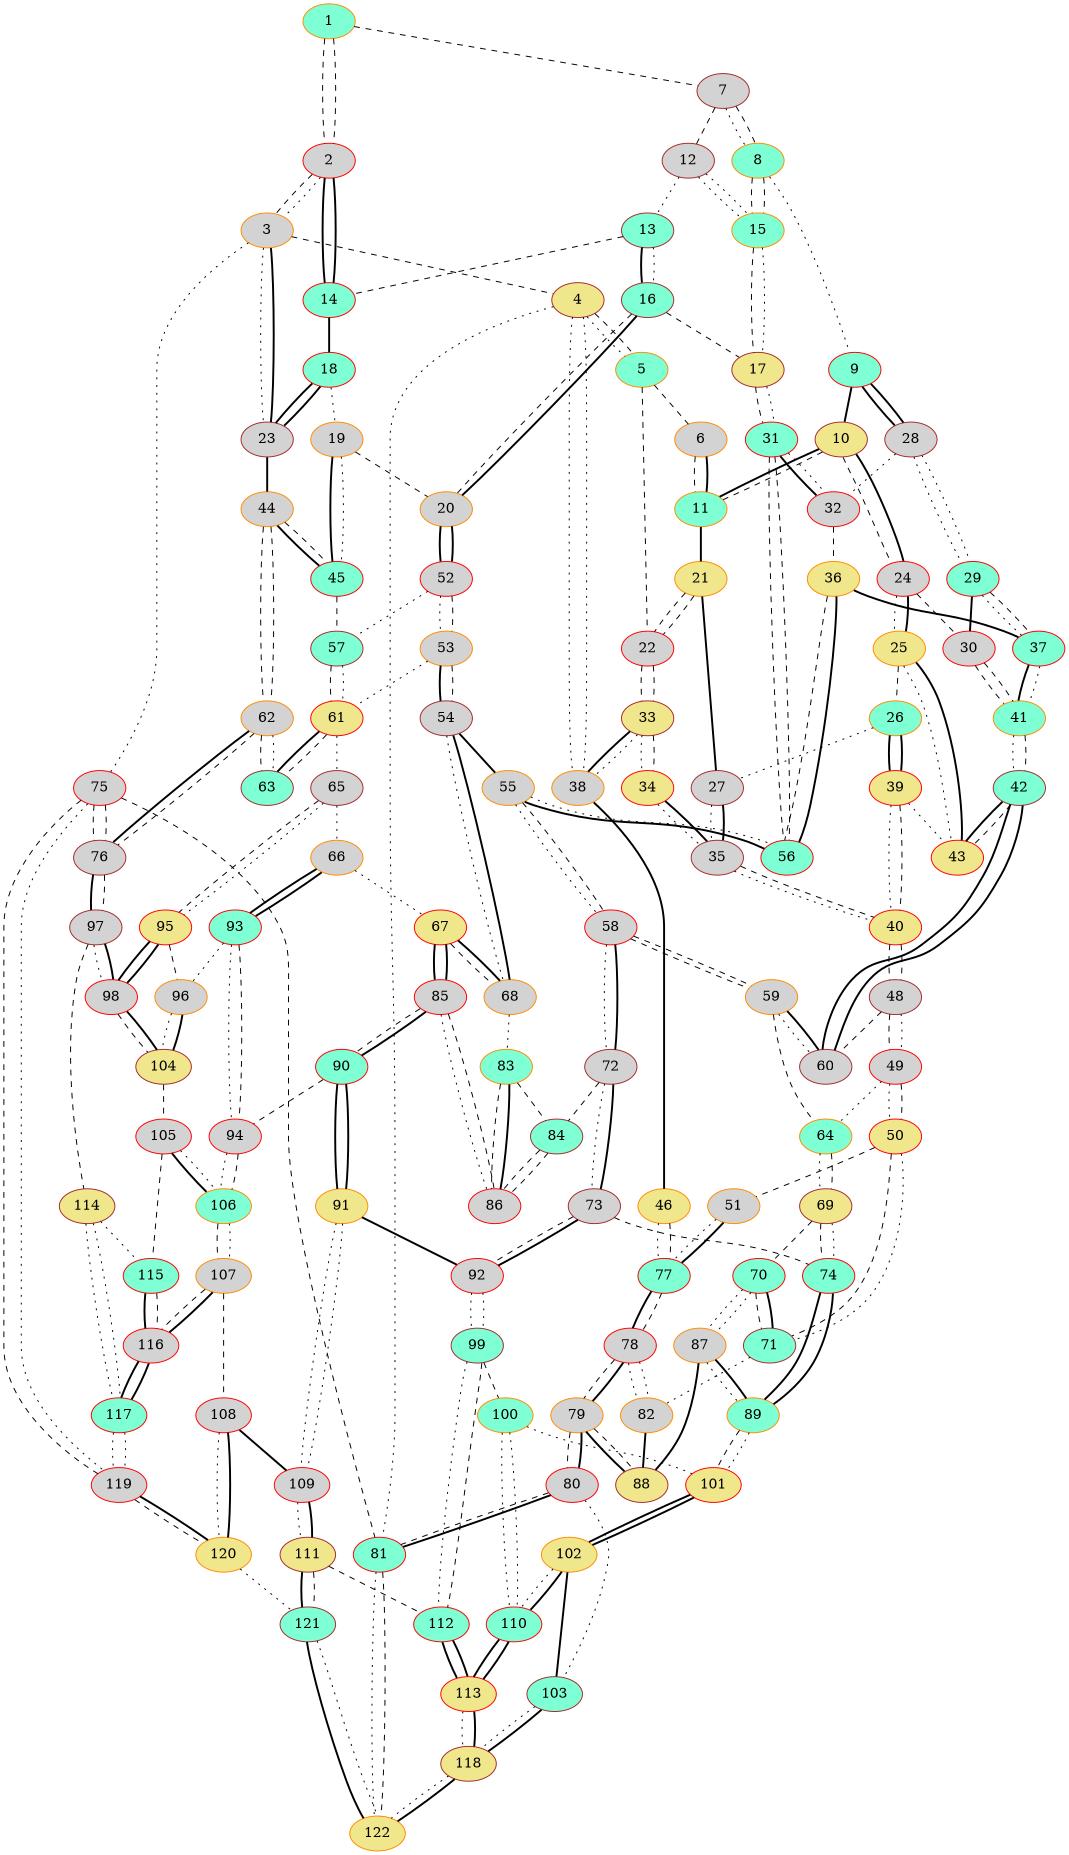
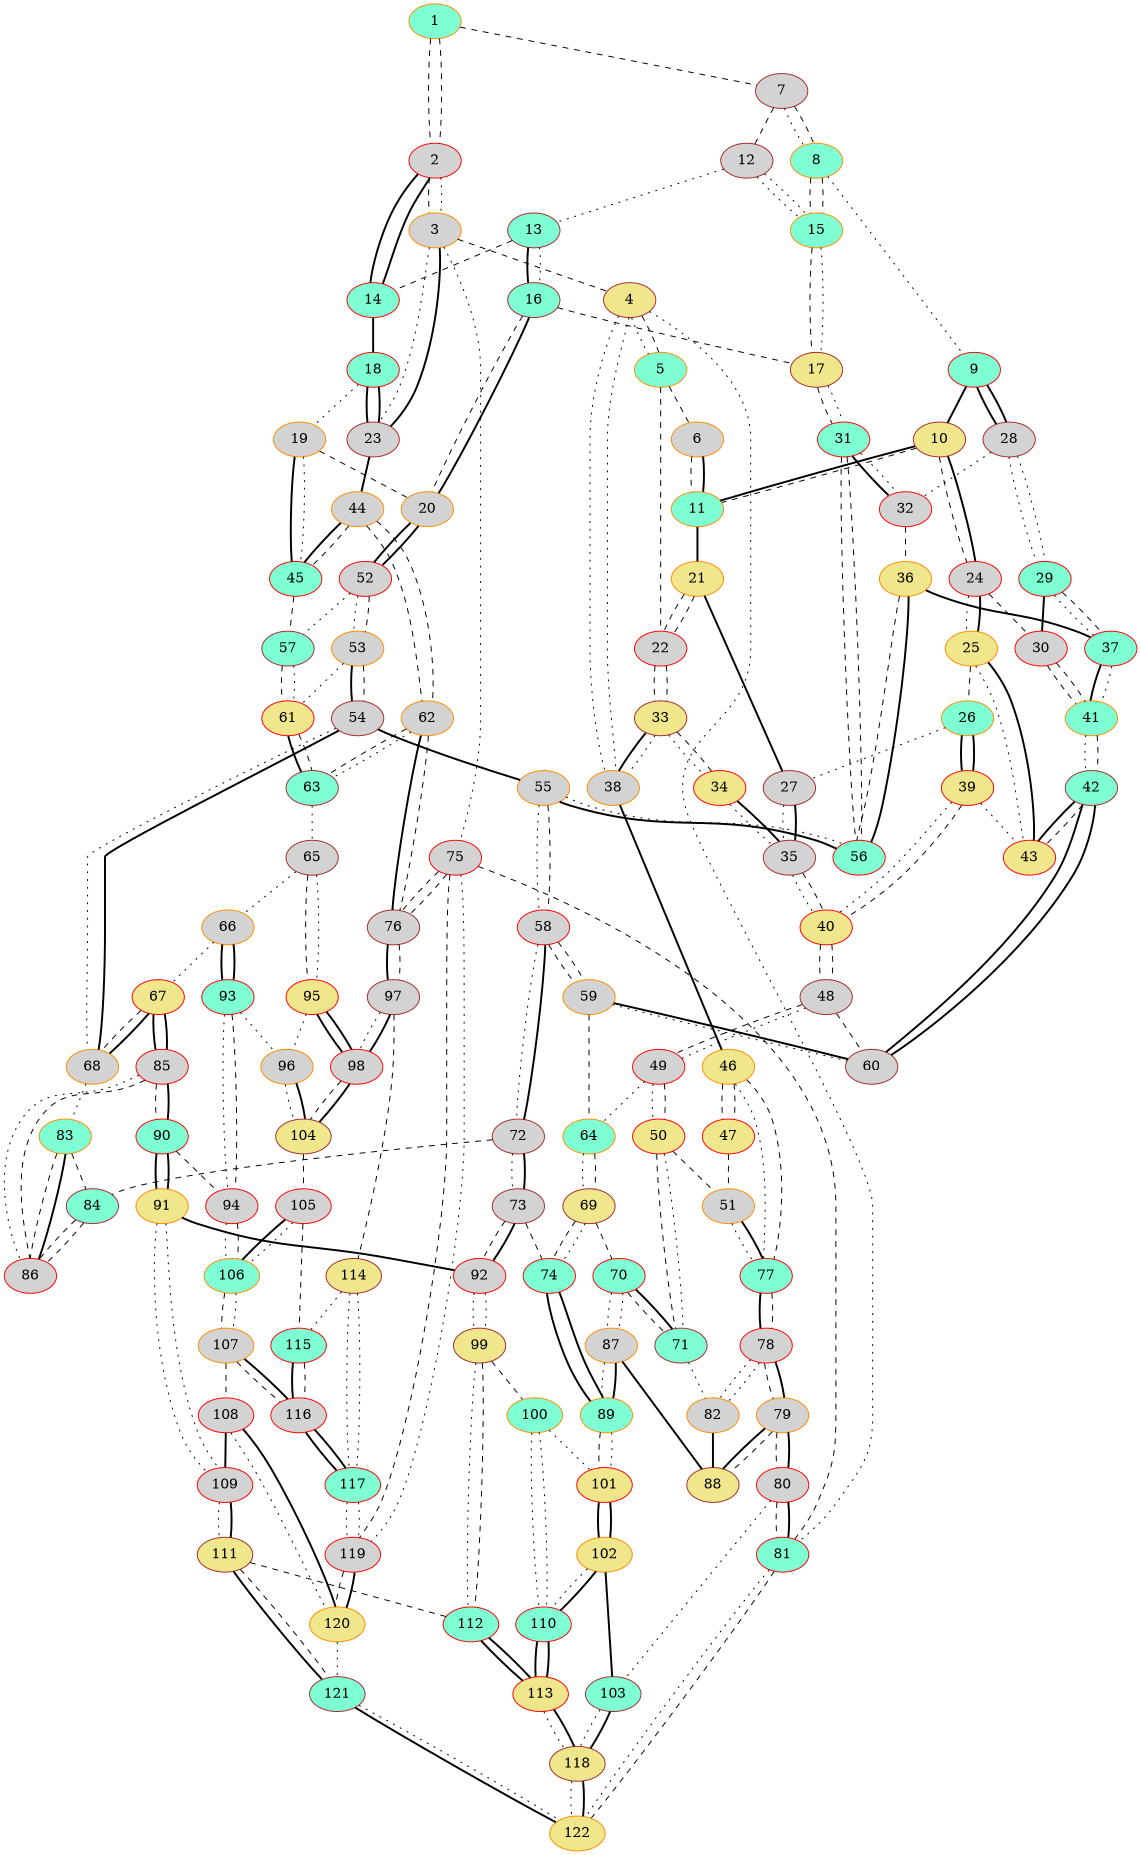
  graph {
    node [color=red fillcolor=lightgrey style=filled]
    edge [style=dashed]
    1 [color=darkorange fillcolor=aquamarine]
    2
    7 [color=brown]
    3 [color=darkorange]
    14 [fillcolor=aquamarine]
    8 [color=darkorange fillcolor=aquamarine]
    12 [color=brown]
    4 [color=brown fillcolor=khaki]
    23 [color=brown]
    75
    18 [fillcolor=aquamarine]
    5 [color=darkorange fillcolor=aquamarine]
    38 [color=darkorange]
    81 [fillcolor=aquamarine]
    44 [color=darkorange]
    76 [color=brown]
    119
    6 [color=darkorange]
    22
    46 [color=darkorange fillcolor=khaki]
    122 [color=darkorange fillcolor=khaki]
    11 [color=darkorange fillcolor=aquamarine]
    33 [color=brown fillcolor=khaki]
    21 [color=darkorange fillcolor=khaki]
    9 [fillcolor=aquamarine]
    15 [color=darkorange fillcolor=aquamarine]
    13 [color=brown fillcolor=aquamarine]
    10 [color=brown fillcolor=khaki]
    28 [color=brown]
    17 [color=brown fillcolor=khaki]
    24
    29 [fillcolor=aquamarine]
    32
    25 [color=darkorange fillcolor=khaki]
    30
    27 [color=brown]
    16 [color=brown fillcolor=aquamarine]
    20 [color=darkorange]
    19 [color=darkorange]
    31 [fillcolor=aquamarine]
    52
    56 [fillcolor=aquamarine]
    45 [fillcolor=aquamarine]
    57 [color=brown fillcolor=aquamarine]
    53 [color=darkorange]
    35 [color=brown]
    34 [fillcolor=khaki]
    62 [color=darkorange]
    26 [color=darkorange fillcolor=aquamarine]
    43 [fillcolor=khaki]
    41 [color=darkorange fillcolor=aquamarine]
    39 [fillcolor=khaki]
    40 [fillcolor=khaki]
    37 [fillcolor=aquamarine]
    36 [color=darkorange fillcolor=khaki]
    42 [color=brown fillcolor=aquamarine]
    48 [color=brown]
+   47 [fillcolor=khaki]
    77 [fillcolor=aquamarine]
    60 [color=brown]
    49
    63 [color=brown fillcolor=aquamarine]
    61 [fillcolor=khaki]
    51 [color=darkorange]
    78
    50 [fillcolor=khaki]
    64 [color=darkorange fillcolor=aquamarine]
    71 [color=brown fillcolor=aquamarine]
    69 [color=brown fillcolor=khaki]
    82 [color=darkorange]
    54 [color=brown]
    55 [color=darkorange]
    68 [color=darkorange]
    58
    83 [color=darkorange fillcolor=aquamarine]
    59 [color=darkorange]
    72 [color=brown]
    73 [color=brown]
    84 [color=brown fillcolor=aquamarine]
    65 [color=brown]
    97 [color=brown]
    66 [color=darkorange]
    95 [fillcolor=khaki]
    70 [fillcolor=aquamarine]
    74 [fillcolor=aquamarine]
    67 [fillcolor=khaki]
    93 [fillcolor=aquamarine]
    96 [color=darkorange]
    98
    85
    94
    86
    90 [fillcolor=aquamarine]
    87 [color=darkorange]
    89 [color=darkorange fillcolor=aquamarine]
    88 [color=brown fillcolor=khaki]
    92
-   99 [color=brown fillcolor=aquamarine]
+   99 [color=brown fillcolor=khaki]
    101 [fillcolor=khaki]
    120 [color=darkorange fillcolor=khaki]
    114 [color=brown fillcolor=khaki]
    79 [color=darkorange]
    80
    103 [color=brown fillcolor=aquamarine]
    118 [color=brown fillcolor=khaki]
    91 [color=darkorange fillcolor=khaki]
    102 [color=darkorange fillcolor=khaki]
    109
    106 [color=darkorange fillcolor=aquamarine]
    111 [color=brown fillcolor=khaki]
    100 [color=darkorange fillcolor=aquamarine]
    112 [fillcolor=aquamarine]
    104 [color=brown fillcolor=khaki]
    107 [color=darkorange]
    105
    115 [fillcolor=aquamarine]
    117 [fillcolor=aquamarine]
    110 [fillcolor=aquamarine]
    113 [fillcolor=khaki]
    116
    108
    121 [color=brown fillcolor=aquamarine]
    1 -- 2
    1 -- 2
    1 -- 7
    2 -- 3
    2 -- 3 [style=dotted]
    2 -- 14 [style=bold]
    2 -- 14 [style=bold]
    7 -- 8 [style=dotted]
    7 -- 8
    7 -- 12
    3 -- 4
    3 -- 23 [style=dotted]
    3 -- 23 [style=bold]
    3 -- 75 [style=dotted]
    14 -- 18 [style=bold]
    8 -- 9 [style=dotted]
    8 -- 15
    8 -- 15
    12 -- 15 [style=dotted]
    12 -- 15 [style=dotted]
    12 -- 13 [style=dotted]
    4 -- 5 [style=dotted]
    4 -- 5
    4 -- 38 [style=dotted]
    4 -- 38 [style=dotted]
    4 -- 81 [style=dotted]
    23 -- 44 [style=bold]
    75 -- 81
    75 -- 76
    75 -- 76
    75 -- 119
    75 -- 119 [style=dotted]
    18 -- 23 [style=bold]
    18 -- 23 [style=bold]
    18 -- 19 [style=dotted]
    5 -- 6
    5 -- 22
    38 -- 46 [style=bold]
    81 -- 122 [style=dotted]
    81 -- 122
    44 -- 45 [style=bold]
    44 -- 45
    44 -- 62
    44 -- 62
    76 -- 97 [style=bold]
    76 -- 97
    119 -- 120
    119 -- 120 [style=bold]
    6 -- 11
    6 -- 11 [style=bold]
    22 -- 33
    22 -- 33
+   46 -- 47
+   46 -- 47
    46 -- 77 [style=dotted]
    46 -- 77
    11 -- 21 [style=bold]
    33 -- 38 [style=bold]
    33 -- 38 [style=dotted]
    33 -- 34 [style=dotted]
    33 -- 34
    21 -- 22
    21 -- 22
    21 -- 27 [style=bold]
    9 -- 10 [style=bold]
    9 -- 28 [style=bold]
    9 -- 28 [style=bold]
    15 -- 17
    15 -- 17 [style=dotted]
    13 -- 14
    13 -- 16 [style=bold]
    13 -- 16 [style=dotted]
    10 -- 11 [style=bold]
    10 -- 11
    10 -- 24
    10 -- 24 [style=bold]
    28 -- 29 [style=dotted]
    28 -- 29 [style=dotted]
    28 -- 32 [style=dotted]
    17 -- 31
    17 -- 31 [style=dotted]
    24 -- 25 [style=dotted]
    24 -- 25 [style=bold]
    24 -- 30
    29 -- 30 [style=bold]
    29 -- 37 [style=dotted]
    29 -- 37
    32 -- 36
    25 -- 26
    25 -- 43 [style=dotted]
    25 -- 43 [style=bold]
    30 -- 41
    30 -- 41
    27 -- 35 [style=dotted]
    27 -- 35 [style=bold]
    16 -- 17
    16 -- 20
    16 -- 20 [style=bold]
    20 -- 52 [style=bold]
    20 -- 52 [style=bold]
    19 -- 20
    19 -- 45 [style=bold]
    19 -- 45 [style=dotted]
    31 -- 32 [style=bold]
    31 -- 32 [style=dotted]
    31 -- 56
    31 -- 56
    52 -- 57 [style=dotted]
    52 -- 53 [style=dotted]
    52 -- 53
    45 -- 57
    57 -- 61
    57 -- 61 [style=dotted]
    53 -- 61 [style=dotted]
    53 -- 54 [style=bold]
    53 -- 54
    35 -- 40 [style=dotted]
    35 -- 40
    34 -- 35 [style=dotted]
    34 -- 35 [style=bold]
    62 -- 76 [style=bold]
    62 -- 76
    62 -- 63
    62 -- 63 [style=dotted]
    26 -- 27 [style=dotted]
    26 -- 39 [style=bold]
    26 -- 39 [style=bold]
    41 -- 42 [style=dotted]
    41 -- 42
    39 -- 43 [style=dotted]
    39 -- 40 [style=dotted]
    39 -- 40
    40 -- 48
    40 -- 48
    37 -- 41 [style=bold]
    37 -- 41 [style=dotted]
    36 -- 56
    36 -- 56 [style=bold]
    36 -- 37 [style=bold]
    42 -- 43 [style=bold]
    42 -- 43
    42 -- 60 [style=bold]
    42 -- 60 [style=bold]
    48 -- 60
    48 -- 49
    48 -- 49 [style=dotted]
+   47 -- 51
    77 -- 78 [style=bold]
    77 -- 78
    49 -- 50 [style=dotted]
    49 -- 50
    49 -- 64 [style=dotted]
-   61 -- 65 [style=dotted]
+   63 -- 65 [style=dotted]
    61 -- 63 [style=bold]
    61 -- 63
    51 -- 77 [style=dotted]
    51 -- 77 [style=bold]
    78 -- 82 [style=dotted]
    78 -- 82 [style=dotted]
    78 -- 79
    78 -- 79 [style=bold]
    50 -- 51
    50 -- 71
    50 -- 71 [style=dotted]
    64 -- 69 [style=dotted]
    64 -- 69
    71 -- 82 [style=dotted]
    69 -- 70
    69 -- 74
    69 -- 74 [style=dotted]
    82 -- 88 [style=bold]
    54 -- 55 [style=bold]
    54 -- 68 [style=dotted]
    54 -- 68 [style=bold]
    55 -- 56 [style=bold]
    55 -- 56 [style=dotted]
    55 -- 58 [style=dotted]
    55 -- 58
    68 -- 83 [style=dotted]
    58 -- 59
    58 -- 59
    58 -- 72 [style=dotted]
    58 -- 72 [style=bold]
    83 -- 84
    83 -- 86
    83 -- 86 [style=bold]
    59 -- 60 [style=dotted]
    59 -- 60 [style=bold]
    59 -- 64
    72 -- 73 [style=dotted]
    72 -- 73 [style=bold]
    72 -- 84
    73 -- 74
    73 -- 92
    73 -- 92 [style=bold]
    84 -- 86
    84 -- 86
    65 -- 66 [style=dotted]
    65 -- 95
    65 -- 95 [style=dotted]
    97 -- 98 [style=dotted]
    97 -- 98 [style=bold]
    97 -- 114
    66 -- 67 [style=dotted]
    66 -- 93 [style=bold]
    66 -- 93 [style=bold]
-   95 -- 96
+   95 -- 96 [style=dotted]
    95 -- 98 [style=bold]
    95 -- 98 [style=bold]
    70 -- 71
    70 -- 71 [style=bold]
    70 -- 87 [style=dotted]
    70 -- 87 [style=dotted]
    74 -- 89 [style=bold]
    74 -- 89 [style=bold]
    67 -- 68
    67 -- 68 [style=bold]
    67 -- 85 [style=bold]
    67 -- 85 [style=bold]
    93 -- 96 [style=dotted]
    93 -- 94 [style=dotted]
    93 -- 94
    96 -- 104 [style=dotted]
    96 -- 104 [style=bold]
    98 -- 104
    98 -- 104 [style=bold]
    85 -- 86 [style=dotted]
    85 -- 86
    85 -- 90
    85 -- 90 [style=bold]
    94 -- 106 [style=dotted]
    94 -- 106
    90 -- 94
    90 -- 91 [style=bold]
    90 -- 91 [style=bold]
    87 -- 89 [style=dotted]
    87 -- 89 [style=bold]
    87 -- 88 [style=bold]
    89 -- 101
    89 -- 101 [style=dotted]
    92 -- 99 [style=dotted]
    92 -- 99 [style=dotted]
    99 -- 100
    99 -- 112 [style=dotted]
    99 -- 112
    101 -- 102 [style=bold]
    101 -- 102 [style=bold]
    120 -- 121 [style=dotted]
    114 -- 115 [style=dotted]
    114 -- 117 [style=dotted]
    114 -- 117 [style=dotted]
    79 -- 88 [style=bold]
    79 -- 88
    79 -- 80
    79 -- 80 [style=bold]
    80 -- 81
    80 -- 81 [style=bold]
    80 -- 103 [style=dotted]
    103 -- 118 [style=dotted]
    103 -- 118 [style=bold]
    118 -- 122 [style=dotted]
    118 -- 122 [style=bold]
    91 -- 92 [style=bold]
    91 -- 109 [style=dotted]
    91 -- 109 [style=dotted]
    102 -- 103 [style=bold]
    102 -- 110 [style=dotted]
    102 -- 110 [style=bold]
    109 -- 111 [style=dotted]
    109 -- 111 [style=bold]
    106 -- 107
    106 -- 107 [style=dotted]
    111 -- 112
    111 -- 121 [style=bold]
    111 -- 121
    100 -- 101 [style=dotted]
    100 -- 110 [style=dotted]
    100 -- 110 [style=dotted]
    112 -- 113 [style=bold]
    112 -- 113 [style=bold]
    104 -- 105
    107 -- 116
    107 -- 116 [style=bold]
    107 -- 108
    105 -- 106 [style=bold]
    105 -- 106 [style=dotted]
    105 -- 115
    115 -- 116 [style=bold]
    115 -- 116
    117 -- 119 [style=dotted]
    117 -- 119 [style=dotted]
    110 -- 113 [style=bold]
    110 -- 113 [style=bold]
    113 -- 118 [style=dotted]
    113 -- 118 [style=bold]
    116 -- 117 [style=bold]
    116 -- 117 [style=bold]
    108 -- 120 [style=dotted]
    108 -- 120 [style=bold]
    108 -- 109 [style=bold]
    121 -- 122 [style=bold]
    121 -- 122 [style=dotted]
  }
